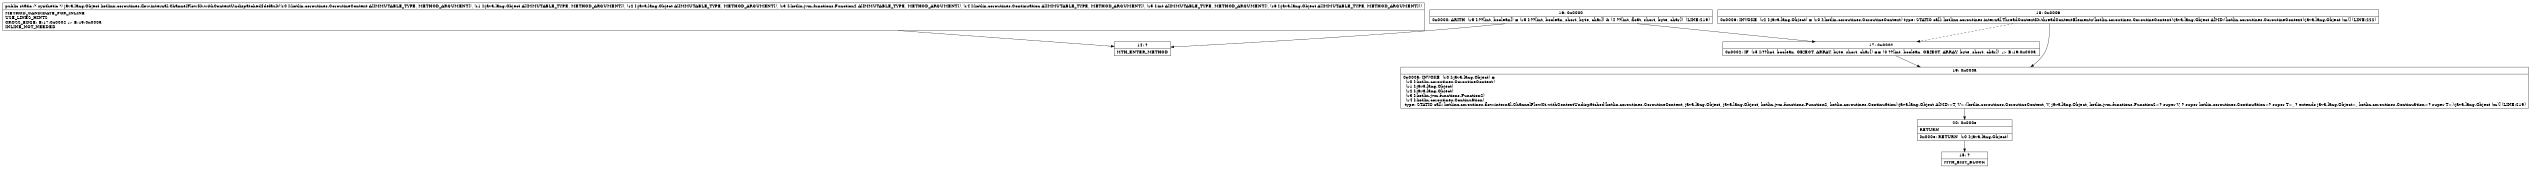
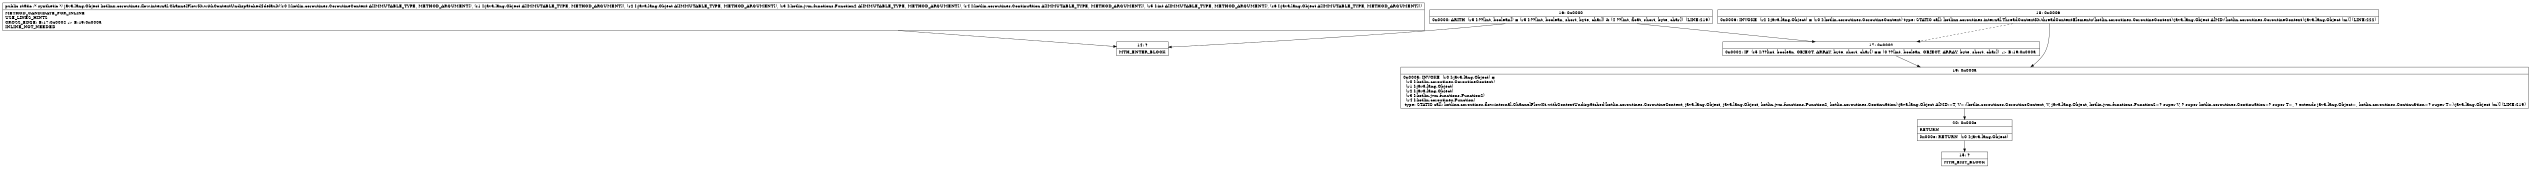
  digraph {
    node [shape=record]
-   n1 [label="{14\:\ ?|MTH_ENTER_METHOD\l}"]
+   n1 [label="{14\:\ ?|MTH_ENTER_BLOCK\l}"]
    n2 [label="{16\:\ 0x0000|0x0000: ARITH  (r5 I:??[int, boolean]) = (r5 I:??[int, boolean, short, byte, char]) & (4 ??[int, float, short, byte, char])  (LINE:219)\l}"]
    n3 [label="{17\:\ 0x0002|0x0002: IF  (r5 I:??[int, boolean, OBJECT, ARRAY, byte, short, char]) == (0 ??[int, boolean, OBJECT, ARRAY, byte, short, char])  \-\> B:19:0x000a \l}"]
-   n4 [label="{19\:\ 0x000a|0x000a: INVOKE  (r0 I:java.lang.Object) = \l  (r0 I:kotlin.coroutines.CoroutineContext)\l  (r1 I:java.lang.Object)\l  (r2 I:java.lang.Object)\l  (r3 I:kotlin.jvm.functions.Function2)\l  (r4 I:kotlin.coroutines.Continuation)\l type: STATIC call: kotlinx.coroutines.flow.internal.ChannelFlowKt.withContextUndispatched(kotlin.coroutines.CoroutineContext, java.lang.Object, java.lang.Object, kotlin.jvm.functions.Function2, kotlin.coroutines.Continuation):java.lang.Object A[MD:\<T, V\>:(kotlin.coroutines.CoroutineContext, V, java.lang.Object, kotlin.jvm.functions.Function2\<? super V, ? super kotlin.coroutines.Continuation\<? super T\>, ? extends java.lang.Object\>, kotlin.coroutines.Continuation\<? super T\>):java.lang.Object (m)] (LINE:219)\l}"]
+   n4 [label="{19\:\ 0x000a|0x000a: INVOKE  (r0 I:java.lang.Object) = \l  (r0 I:kotlin.coroutines.CoroutineContext)\l  (r1 I:java.lang.Object)\l  (r2 I:java.lang.Object)\l  (r3 I:kotlin.jvm.functions.Function2)\l  (r4 I:kotlin.coroutines.Function)\l type: STATIC call: kotlinx.coroutines.flow.internal.ChannelFlowKt.withContextUndispatched(kotlin.coroutines.CoroutineContext, java.lang.Object, java.lang.Object, kotlin.jvm.functions.Function2, kotlin.coroutines.Continuation):java.lang.Object A[MD:\<T, V\>:(kotlin.coroutines.CoroutineContext, V, java.lang.Object, kotlin.jvm.functions.Function2\<? super V, ? super kotlin.coroutines.Continuation\<? super T\>, ? extends java.lang.Object\>, kotlin.coroutines.Continuation\<? super T\>):java.lang.Object (m)] (LINE:219)\l}"]
    n5 [label="{18\:\ 0x0006|0x0006: INVOKE  (r2 I:java.lang.Object) = (r0 I:kotlin.coroutines.CoroutineContext) type: STATIC call: kotlinx.coroutines.internal.ThreadContextKt.threadContextElements(kotlin.coroutines.CoroutineContext):java.lang.Object A[MD:(kotlin.coroutines.CoroutineContext):java.lang.Object (m)] (LINE:222)\l}"]
    n6 [label="{20\:\ 0x000e|RETURN\l|0x000e: RETURN  (r0 I:java.lang.Object) \l}"]
    n7 [label="{15\:\ ?|MTH_EXIT_BLOCK\l}"]
    n8 [label="{public static \/* synthetic *\/ java.lang.Object kotlinx.coroutines.flow.internal.ChannelFlowKt.withContextUndispatched$default((r0 I:kotlin.coroutines.CoroutineContext A[IMMUTABLE_TYPE, METHOD_ARGUMENT]), (r1 I:java.lang.Object A[IMMUTABLE_TYPE, METHOD_ARGUMENT]), (r2 I:java.lang.Object A[IMMUTABLE_TYPE, METHOD_ARGUMENT]), (r3 I:kotlin.jvm.functions.Function2 A[IMMUTABLE_TYPE, METHOD_ARGUMENT]), (r4 I:kotlin.coroutines.Continuation A[IMMUTABLE_TYPE, METHOD_ARGUMENT]), (r5 I:int A[IMMUTABLE_TYPE, METHOD_ARGUMENT]), (r6 I:java.lang.Object A[IMMUTABLE_TYPE, METHOD_ARGUMENT]))  | METHOD_CANDIDATE_FOR_INLINE\lUSE_LINES_HINTS\lCROSS_EDGE: B:17:0x0002 \-\> B:19:0x000a\lINLINE_NOT_NEEDED\l}"]
    n2 -> n1
    n2 -> n3
    n3 -> n4
    n4 -> n6
    n5 -> n3 [style=dashed]
    n5 -> n4
    n6 -> n7
    n8 -> n1
  }
